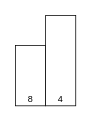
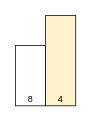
  <mxCell id="0" />
  <mxCell id="1" parent="0" />
  <mxCell id="2" value="8" style="rounded=0;whiteSpace=wrap;html=1;verticalAlign=bottom;" vertex="1" parent="1"><mxGeometry x="20" y="60" width="40" height="80" as="geometry" /></mxCell>
- <mxCell id="3" value="4" style="rounded=0;whiteSpace=wrap;html=1;verticalAlign=bottom;" vertex="1" parent="1"><mxGeometry x="60" y="20" width="40" height="120" as="geometry" /></mxCell>
+ <mxCell id="3" value="4" style="rounded=0;whiteSpace=wrap;html=1;verticalAlign=bottom;fillColor=#fff2cc;" vertex="1" parent="1"><mxGeometry x="60" y="20" width="40" height="120" as="geometry" /></mxCell>
